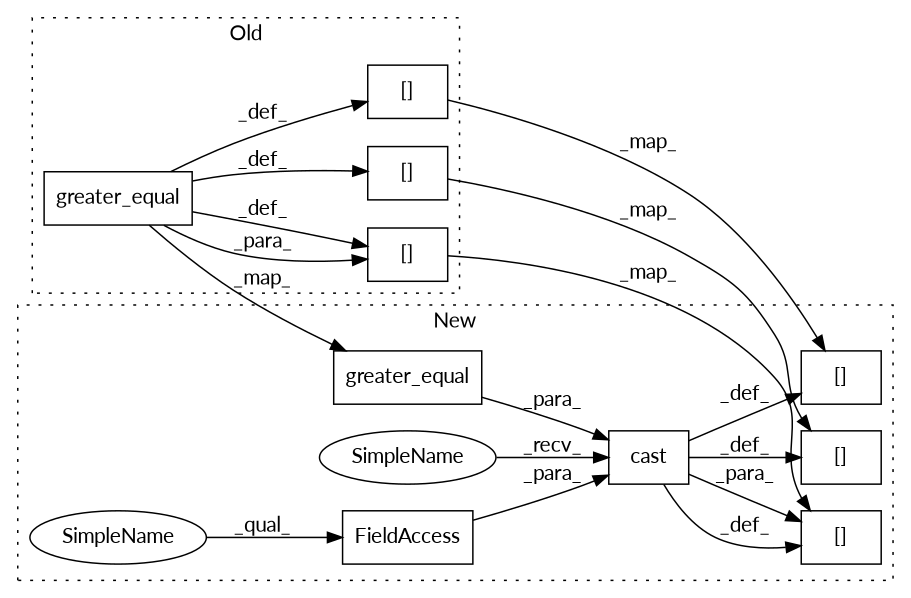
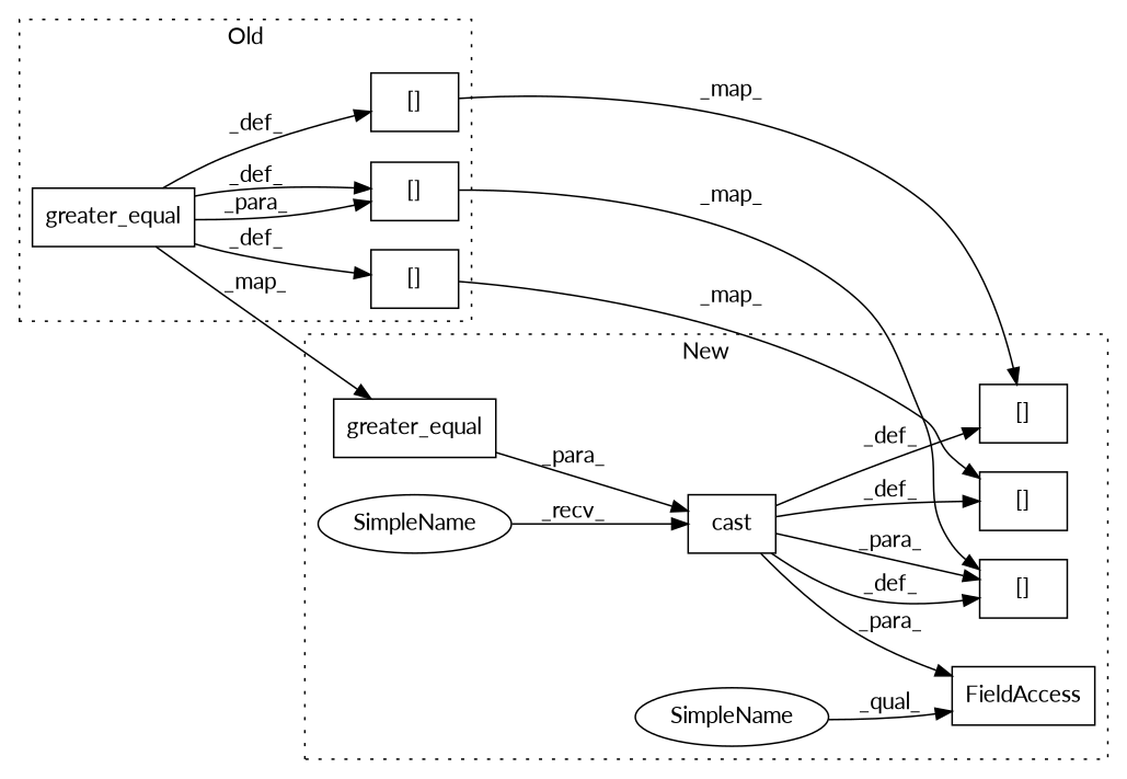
  digraph {
    rankdir=LR
    fontname=Lato
    node [a=2 l="15,1" s=4438 shape=box fontname=Lato]
    edge [fontname=Lato]
    n1 [a=32 l="14,1" label=greater_equal s="4377,4420"]
    n2 [label="[]" s="13323,13414"]
    n3 [label="[]" s="13236,13259"]
    n4 [l="20,1" label="[]" s="13000,13021"]
    n5 [a=32 l="14,1" label=greater_equal s="4393,4436"]
    n6 [label="[]" s="13357,13448"]
    n7 [a=32 l="5,1" label=cast s="4377,4454"]
    n8 [label="[]" s="13270,13293"]
    n9 [a=22 l=16 label=FieldAccess]
    n10 [l="20,1" label="[]" s="13034,13055"]
    n11 [a=42 l=10 label=SimpleName s=4366 shape=ellipse]
    n12 [a=42 l=10 label=SimpleName shape=ellipse]
    subgraph cluster_1 {
      label=Old
      style=dotted
      n1
      n2
      n3
      n4
    }
    subgraph cluster_2 {
      label=New
      style=dotted
      n5
      n6
      n7
      n8
      n9
      n10
      n11
      n12
    }
    n1 -> n2 [label=_def_]
    n1 -> n3 [label=_def_]
    n1 -> n4 [label=_para_]
    n1 -> n4 [label=_def_]
    n1 -> n5 [label=_map_]
    n2 -> n6 [label=_map_]
    n3 -> n8 [label=_map_]
    n4 -> n10 [label=_map_]
    n5 -> n7 [label=_para_]
    n7 -> n6 [label=_def_]
    n7 -> n8 [label=_def_]
    n7 -> n10 [label=_para_]
    n7 -> n10 [label=_def_]
-   n9 -> n7 [label=_para_]
+   n7 -> n9 [label=_para_]
    n11 -> n7 [label=_recv_]
    n12 -> n9 [label=_qual_]
  }
